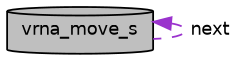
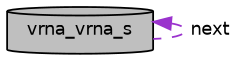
  digraph {
-   n1 [color=black fillcolor=grey75 fontcolor=black fontname=Helvetica fontsize=10 height=0.2 label=vrna_move_s shape=cylinder style=filled width=0.4]
+   n1 [color=black fillcolor=grey75 fontcolor=black fontname=Helvetica fontsize=10 height=0.2 label=vrna_vrna_s shape=cylinder style=filled width=0.4]
    n1 -> n1 [color=darkorchid3 dir=back fontname=Helvetica fontsize=10 label=" next" labelfontname=Helvetica labelfontsize=10 style=dashed]
  }
